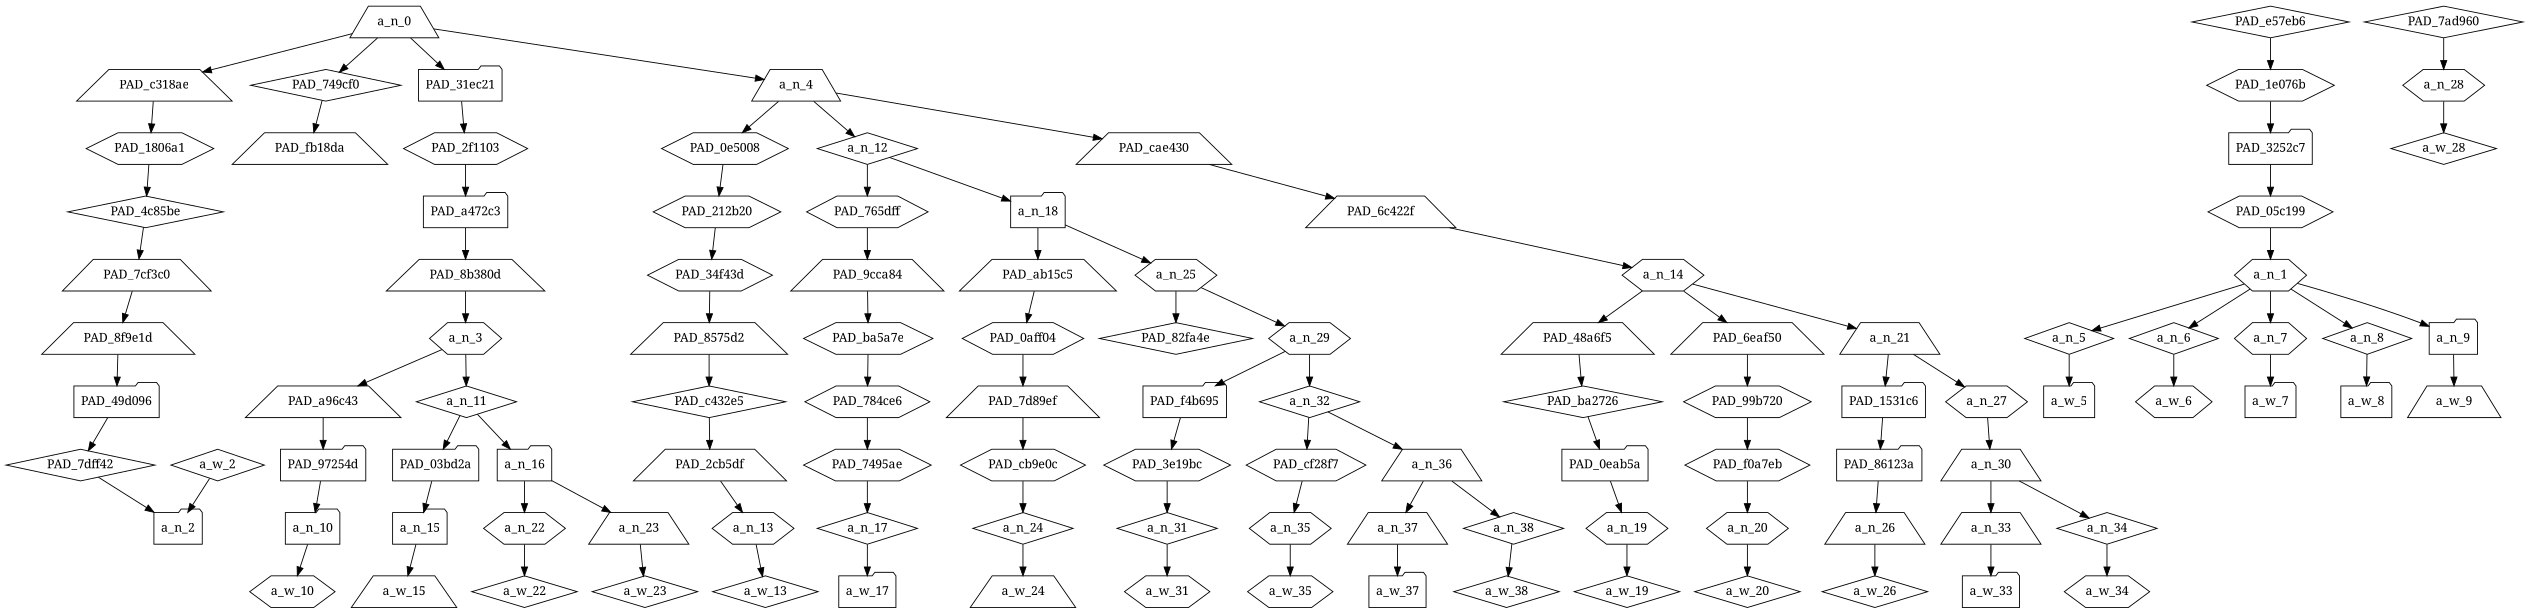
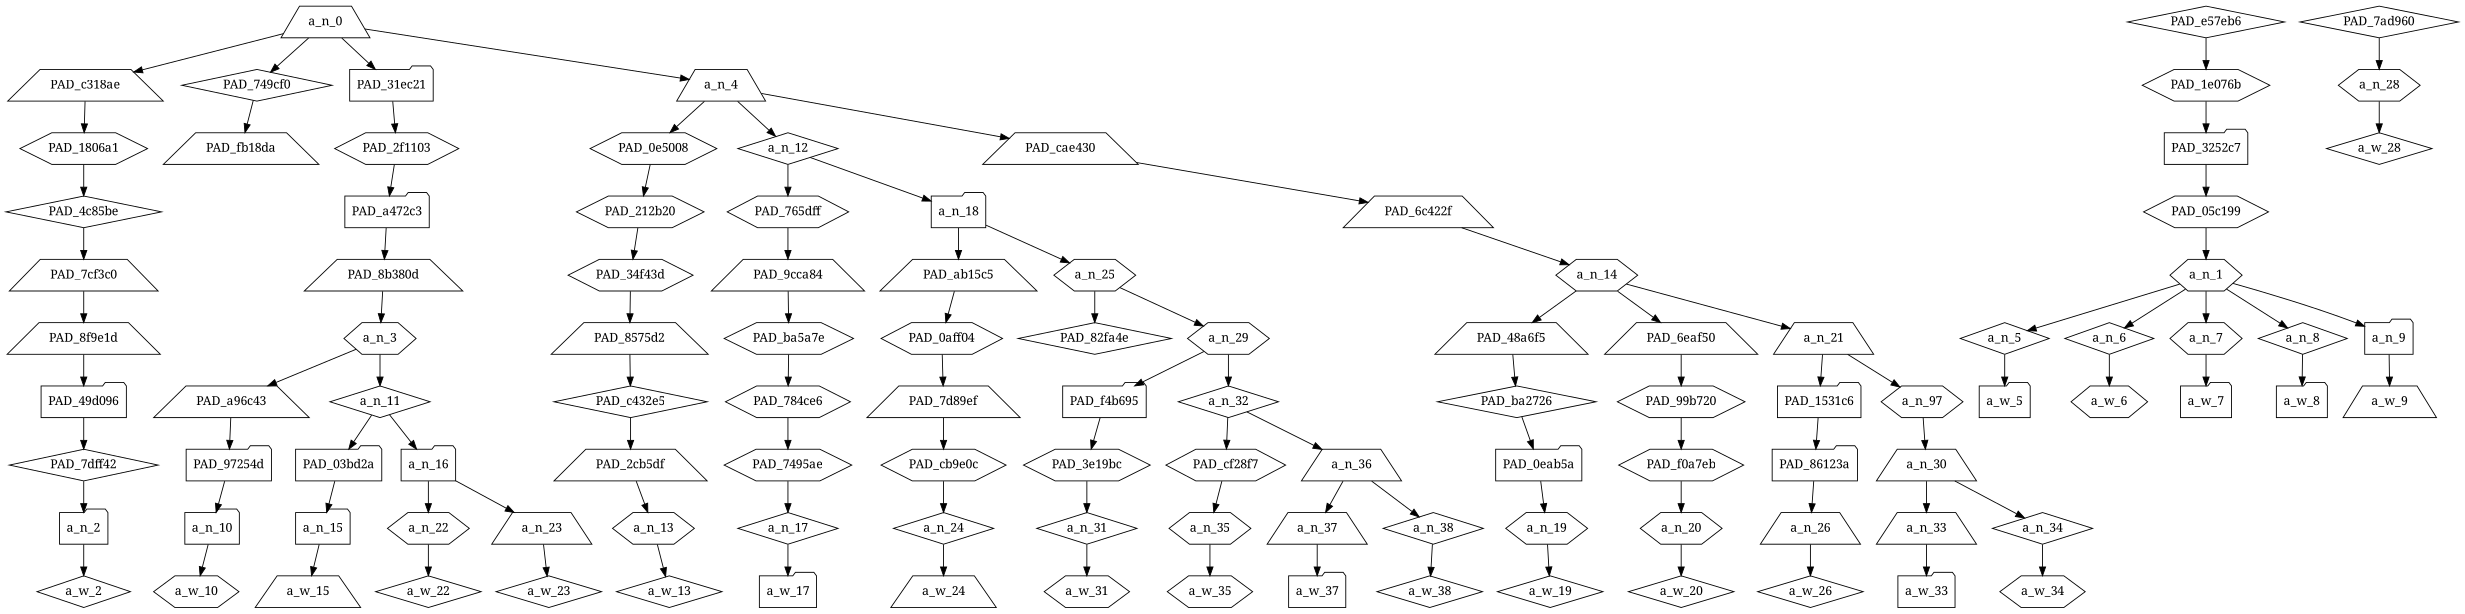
  strict digraph {
    fontname="Noto Serif"
    node [div_dir=1 fontname="Noto Serif" index=0 level=1 shape=hexagon text_span="[5]" value=0.01939543]
    edge [fontname="Noto Serif"]
    a_n_0 [level=9 shape=trapezium text_span="[0, 1, 2, 3, 4, 5, 6, 7, 8, 9, 10, 11, 12, 13, 14, 15, 16, 17, 18, 19, 20, 21, 22]" value=0.99999999]
    PAD_c318ae [div_dir=-1 index=1 level=8 shape=trapezium]
    PAD_749cf0 [level=8 shape=diamond text_span="[0, 1, 2, 3, 4]" value=0.17923425]
    PAD_31ec21 [div_dir=-1 index=2 level=8 shape=folder text_span="[6, 7, 8, 9]" value=0.17430162]
    a_n_4 [index=3 level=8 shape=trapezium text_span="[10, 11, 12, 13, 14, 15, 16, 17, 18, 19, 20, 21, 22]" value=0.62692590]
    PAD_1806a1 [div_dir=-1 index=1 level=7]
    PAD_fb18da [level=7 shape=trapezium text_span="[0, 1, 2, 3, 4]" value=0.17923425]
    PAD_2f1103 [div_dir=-1 index=2 level=7 text_span="[6, 7, 8, 9]" value=0.17430162]
    PAD_0e5008 [index=4 level=7 text_span="[17]" value=0.01826538]
    a_n_12 [index=3 level=7 shape=diamond text_span="[10, 11, 12, 13, 14, 15, 16]" value=0.48794616]
    PAD_cae430 [div_dir=-1 index=5 level=7 shape=trapezium text_span="[18, 19, 20, 21, 22]" value=0.12048044]
    PAD_4c85be [div_dir=-1 index=1 level=6 shape=diamond]
    PAD_a472c3 [div_dir=-1 index=2 level=6 shape=folder text_span="[6, 7, 8, 9]" value=0.17430162]
    PAD_212b20 [index=5 level=6 text_span="[17]" value=0.01826538]
    PAD_765dff [index=3 level=6 text_span="[10]" value=0.02672500]
    a_n_18 [index=4 level=6 shape=folder text_span="[11, 12, 13, 14, 15, 16]" value=0.46088170]
    PAD_6c422f [div_dir=-1 index=6 level=6 shape=trapezium text_span="[18, 19, 20, 21, 22]" value=0.12048044]
    PAD_7cf3c0 [div_dir=-1 index=1 level=5 shape=trapezium]
    PAD_8f9e1d [div_dir=-1 index=1 level=4 shape=trapezium]
    PAD_49d096 [div_dir=-1 index=1 level=3 shape=folder]
    PAD_7dff42 [div_dir=-1 index=1 level=2 shape=diamond]
    a_n_2 [div_dir=-1 index=5 shape=folder]
    a_w_2 [div_dir=0 index=5 level=0 shape=diamond value=not]
    PAD_e57eb6 [level=6 shape=diamond text_span="[0, 1, 2, 3, 4]" value=0.17923425]
    PAD_1e076b [level=5 text_span="[0, 1, 2, 3, 4]" value=0.17923425]
    PAD_3252c7 [level=4 shape=folder text_span="[0, 1, 2, 3, 4]" value=0.17923425]
    PAD_05c199 [level=3 text_span="[0, 1, 2, 3, 4]" value=0.17923425]
    a_n_1 [level=2 text_span="[0, 1, 2, 3, 4]" value=0.17923425]
    a_n_5 [shape=diamond text_span="[0]" value=0.05845283]
    a_n_6 [index=1 shape=diamond text_span="[1]" value=0.04038610]
    a_n_7 [div_dir=-1 index=2 text_span="[2]" value=0.02634719]
    a_n_8 [div_dir=-1 index=3 shape=diamond text_span="[3]" value=0.02801936]
    a_n_9 [index=4 shape=folder text_span="[4]" value=0.02599091]
    a_w_5 [div_dir=0 level=0 shape=folder text_span="[0]" value="<user>"]
    a_w_6 [div_dir=0 index=1 level=0 text_span="[1]" value="<user>1"]
    a_w_7 [div_dir=0 index=2 level=0 shape=folder text_span="[2]" value=i]
    a_w_8 [div_dir=0 index=3 level=0 shape=folder text_span="[3]" value="’"]
    a_w_9 [div_dir=0 index=4 level=0 shape=trapezium text_span="[4]" value=m]
    PAD_8b380d [div_dir=-1 index=2 level=5 shape=trapezium text_span="[6, 7, 8, 9]" value=0.17430162]
    a_n_3 [div_dir=-1 index=2 level=4 text_span="[6, 7, 8, 9]" value=0.17430162]
    PAD_a96c43 [index=2 level=3 shape=trapezium text_span="[6]" value=0.02113824]
    a_n_11 [div_dir=-1 index=3 level=3 shape=diamond text_span="[7, 8, 9]" value=0.15300061]
    PAD_97254d [index=2 level=2 shape=folder text_span="[6]" value=0.02113824]
    PAD_03bd2a [index=3 level=2 shape=folder text_span="[7]" value=0.02039881]
    a_n_16 [div_dir=-1 index=4 level=2 shape=folder text_span="[8, 9]" value=0.13238872]
    a_n_10 [index=6 shape=folder text_span="[6]" value=0.02113824]
    a_n_15 [index=7 shape=folder text_span="[7]" value=0.02039881]
    a_n_22 [index=8 text_span="[8]" value=0.03527515]
    a_n_23 [div_dir=-1 index=9 shape=trapezium text_span="[9]" value=0.09683627]
    a_w_10 [div_dir=0 index=6 level=0 text_span="[6]" value=on]
    a_w_15 [div_dir=0 index=7 level=0 shape=trapezium text_span="[7]" value=about]
    a_w_22 [div_dir=0 index=8 level=0 shape=diamond text_span="[8]" value=your]
    a_w_23 [div_dir=0 index=9 level=0 shape=diamond text_span="[9]" value=beef]
    PAD_34f43d [index=6 level=5 text_span="[17]" value=0.01826538]
    PAD_9cca84 [index=3 level=5 shape=trapezium text_span="[10]" value=0.02672500]
    PAD_ab15c5 [index=4 level=5 shape=trapezium text_span="[11]" value=0.02062309]
    a_n_25 [index=5 level=5 text_span="[12, 13, 14, 15, 16]" value=0.43992839]
    a_n_14 [div_dir=-1 index=7 level=5 text_span="[18, 19, 20, 21, 22]" value=0.12048044]
    PAD_8575d2 [index=7 level=4 shape=trapezium text_span="[17]" value=0.01826538]
    PAD_c432e5 [index=9 level=3 shape=diamond text_span="[17]" value=0.01826538]
    PAD_2cb5df [index=11 level=2 shape=trapezium text_span="[17]" value=0.01826538]
    a_n_13 [index=17 text_span="[17]" value=0.01826538]
    a_w_13 [div_dir=0 index=17 level=0 shape=diamond text_span="[17]" value=but]
    PAD_ba5a7e [index=3 level=4 text_span="[10]" value=0.02672500]
    PAD_0aff04 [index=4 level=4 text_span="[11]" value=0.02062309]
    PAD_82fa4e [index=5 level=4 shape=diamond text_span="[12]" value=0.02382903]
    a_n_29 [index=6 level=4 text_span="[13, 14, 15, 16]" value=0.41578829]
    PAD_784ce6 [index=4 level=3 text_span="[10]" value=0.02672500]
    PAD_7495ae [index=5 level=2 text_span="[10]" value=0.02672500]
    a_n_17 [index=10 shape=diamond text_span="[10]" value=0.02672500]
    a_w_17 [div_dir=0 index=10 level=0 shape=folder text_span="[10]" value=i1]
    PAD_7d89ef [index=5 level=3 shape=trapezium text_span="[11]" value=0.02062309]
    PAD_f4b695 [index=7 level=3 shape=folder text_span="[13]" value=0.02347435]
    a_n_32 [index=8 level=3 shape=diamond text_span="[14, 15, 16]" value=0.39203057]
    PAD_cb9e0c [index=6 level=2 text_span="[11]" value=0.02062309]
    a_n_24 [index=11 shape=diamond text_span="[11]" value=0.02062309]
    a_w_24 [div_dir=0 index=11 level=0 shape=trapezium text_span="[11]" value=was]
    PAD_3e19bc [index=8 level=2 text_span="[13]" value=0.02347435]
    PAD_cf28f7 [index=9 level=2 text_span="[14]" value=0.24864356]
    a_n_36 [index=10 level=2 shape=trapezium text_span="[15, 16]" value=0.14315041]
    PAD_7ad960 [index=7 level=2 shape=diamond text_span="[12]" value=0.02382903]
    a_n_28 [index=12 text_span="[12]" value=0.02382903]
    a_w_28 [div_dir=0 index=12 level=0 shape=diamond text_span="[12]" value=talking]
    a_n_31 [index=13 shape=diamond text_span="[13]" value=0.02347435]
    a_n_35 [index=14 text_span="[14]" value=0.24864356]
    a_n_37 [index=15 shape=trapezium text_span="[15]" value=0.03313660]
    a_n_38 [div_dir=-1 index=16 shape=diamond text_span="[16]" value=0.10998423]
    a_w_31 [div_dir=0 index=13 level=0 text_span="[13]" value=about1]
    a_w_35 [div_dir=0 index=14 level=0 text_span="[14]" value=calyko]
    a_w_37 [div_dir=0 index=15 level=0 shape=folder text_span="[15]" value=being]
    a_w_38 [div_dir=0 index=16 level=0 shape=diamond text_span="[16]" value=retarded]
    PAD_48a6f5 [div_dir=-1 index=8 level=4 shape=trapezium text_span="[18]" value=0.02743594]
    PAD_6eaf50 [index=9 level=4 shape=trapezium text_span="[19]" value=0.01848883]
    a_n_21 [div_dir=-1 index=10 level=4 shape=trapezium text_span="[20, 21, 22]" value=0.07446154]
    PAD_ba2726 [div_dir=-1 index=10 level=3 shape=diamond text_span="[18]" value=0.02743594]
    PAD_99b720 [index=11 level=3 text_span="[19]" value=0.01848883]
    PAD_1531c6 [div_dir=-1 index=12 level=3 shape=folder text_span="[20]" value=0.02336662]
-   a_n_27 [div_dir=-1 index=13 level=3 text_span="[21, 22]" value=0.05096575]
+   a_n_27 [div_dir=-1 index=13 level=3 text_span="[21, 22]" value=0.05096575 label=a_n_97]
    PAD_0eab5a [div_dir=-1 index=12 level=2 shape=folder text_span="[18]" value=0.02743594]
    PAD_f0a7eb [index=13 level=2 text_span="[19]" value=0.01848883]
    PAD_86123a [div_dir=-1 index=14 level=2 shape=folder text_span="[20]" value=0.02336662]
    a_n_30 [div_dir=-1 index=15 level=2 shape=trapezium text_span="[21, 22]" value=0.05087266]
    a_n_19 [div_dir=-1 index=18 text_span="[18]" value=0.02743594]
    a_w_19 [div_dir=0 index=18 level=0 shape=diamond text_span="[18]" value=yours]
    a_n_20 [index=19 text_span="[19]" value=0.01848883]
    a_w_20 [div_dir=0 index=19 level=0 shape=diamond text_span="[19]" value=also]
    a_n_26 [div_dir=-1 index=20 shape=trapezium text_span="[20]" value=0.02336662]
    a_n_33 [index=21 shape=trapezium text_span="[21]" value=0.01746544]
    a_n_34 [div_dir=-1 index=22 shape=diamond text_span="[22]" value=0.03331414]
    a_w_26 [div_dir=0 index=20 level=0 shape=diamond text_span="[20]" value=needs]
    a_w_33 [div_dir=0 index=21 level=0 shape=folder text_span="[21]" value=to]
    a_w_34 [div_dir=0 index=22 level=0 text_span="[22]" value=stop]
    a_n_0 -> PAD_c318ae
    a_n_0 -> PAD_749cf0
    a_n_0 -> PAD_31ec21
    a_n_0 -> a_n_4
    PAD_c318ae -> PAD_1806a1
    PAD_749cf0 -> PAD_fb18da
    PAD_31ec21 -> PAD_2f1103
    a_n_4 -> PAD_0e5008
    a_n_4 -> a_n_12
    a_n_4 -> PAD_cae430
    PAD_1806a1 -> PAD_4c85be
    PAD_2f1103 -> PAD_a472c3
    PAD_0e5008 -> PAD_212b20
    a_n_12 -> PAD_765dff
    a_n_12 -> a_n_18
    PAD_cae430 -> PAD_6c422f
    PAD_4c85be -> PAD_7cf3c0
    PAD_a472c3 -> PAD_8b380d
    PAD_212b20 -> PAD_34f43d
    PAD_765dff -> PAD_9cca84
    a_n_18 -> PAD_ab15c5
    a_n_18 -> a_n_25
    PAD_6c422f -> a_n_14
    PAD_7cf3c0 -> PAD_8f9e1d
    PAD_8f9e1d -> PAD_49d096
    PAD_49d096 -> PAD_7dff42
    PAD_7dff42 -> a_n_2
-   a_w_2 -> a_n_2
+   a_n_2 -> a_w_2
    PAD_e57eb6 -> PAD_1e076b
    PAD_1e076b -> PAD_3252c7
    PAD_3252c7 -> PAD_05c199
    PAD_05c199 -> a_n_1
    a_n_1 -> a_n_5
    a_n_1 -> a_n_6
    a_n_1 -> a_n_7
    a_n_1 -> a_n_8
    a_n_1 -> a_n_9
    a_n_5 -> a_w_5
    a_n_6 -> a_w_6
    a_n_7 -> a_w_7
    a_n_8 -> a_w_8
    a_n_9 -> a_w_9
    PAD_8b380d -> a_n_3
    a_n_3 -> PAD_a96c43
    a_n_3 -> a_n_11
    PAD_a96c43 -> PAD_97254d
    a_n_11 -> PAD_03bd2a
    a_n_11 -> a_n_16
    PAD_97254d -> a_n_10
    PAD_03bd2a -> a_n_15
    a_n_16 -> a_n_22
    a_n_16 -> a_n_23
    a_n_10 -> a_w_10
    a_n_15 -> a_w_15
    a_n_22 -> a_w_22
    a_n_23 -> a_w_23
    PAD_34f43d -> PAD_8575d2
    PAD_9cca84 -> PAD_ba5a7e
    PAD_ab15c5 -> PAD_0aff04
    a_n_25 -> PAD_82fa4e
    a_n_25 -> a_n_29
    a_n_14 -> PAD_48a6f5
    a_n_14 -> PAD_6eaf50
    a_n_14 -> a_n_21
    PAD_8575d2 -> PAD_c432e5
    PAD_c432e5 -> PAD_2cb5df
    PAD_2cb5df -> a_n_13
    a_n_13 -> a_w_13
    PAD_ba5a7e -> PAD_784ce6
    PAD_0aff04 -> PAD_7d89ef
    a_n_29 -> PAD_f4b695
    a_n_29 -> a_n_32
    PAD_784ce6 -> PAD_7495ae
    PAD_7495ae -> a_n_17
    a_n_17 -> a_w_17
    PAD_7d89ef -> PAD_cb9e0c
    PAD_f4b695 -> PAD_3e19bc
    a_n_32 -> PAD_cf28f7
    a_n_32 -> a_n_36
    PAD_cb9e0c -> a_n_24
    a_n_24 -> a_w_24
    PAD_3e19bc -> a_n_31
    PAD_cf28f7 -> a_n_35
    a_n_36 -> a_n_37
    a_n_36 -> a_n_38
    PAD_7ad960 -> a_n_28
    a_n_28 -> a_w_28
    a_n_31 -> a_w_31
    a_n_35 -> a_w_35
    a_n_37 -> a_w_37
    a_n_38 -> a_w_38
    PAD_48a6f5 -> PAD_ba2726
    PAD_6eaf50 -> PAD_99b720
    a_n_21 -> PAD_1531c6
    a_n_21 -> a_n_27
    PAD_ba2726 -> PAD_0eab5a
    PAD_99b720 -> PAD_f0a7eb
    PAD_1531c6 -> PAD_86123a
    a_n_27 -> a_n_30
    PAD_0eab5a -> a_n_19
    PAD_f0a7eb -> a_n_20
    PAD_86123a -> a_n_26
    a_n_30 -> a_n_33
    a_n_30 -> a_n_34
    a_n_19 -> a_w_19
    a_n_20 -> a_w_20
    a_n_26 -> a_w_26
    a_n_33 -> a_w_33
    a_n_34 -> a_w_34
  }
